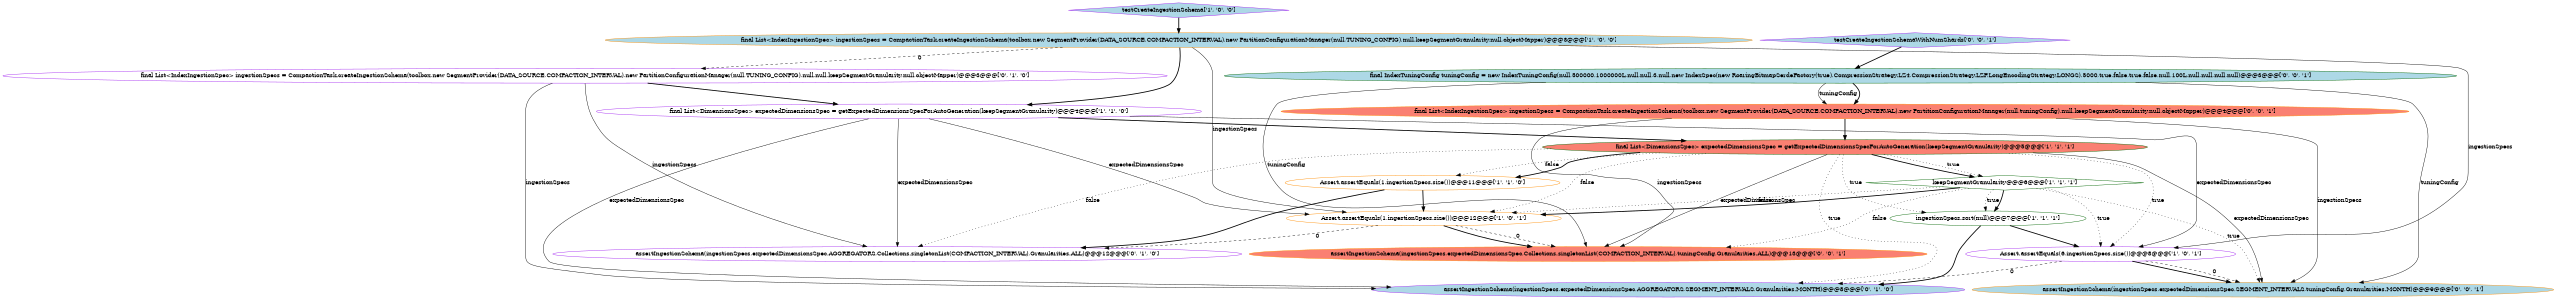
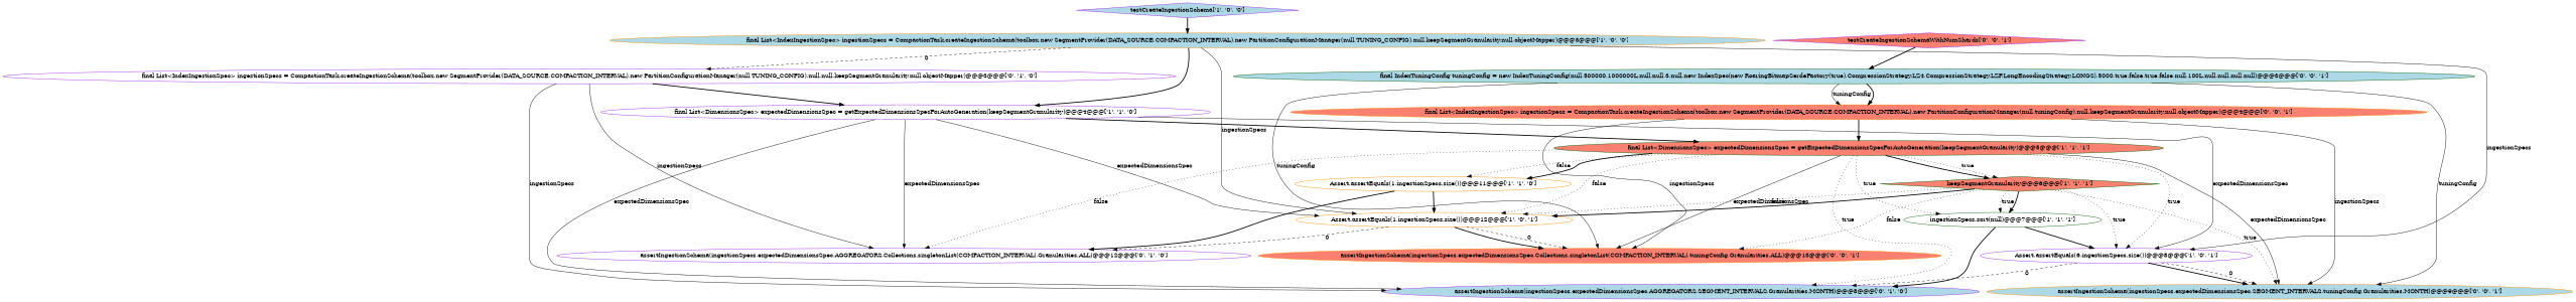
  digraph {
    node [color=purple fillcolor=white shape=ellipse style=filled]
    edge [style=bold]
    n1 [fillcolor=lightblue label="assertIngestionSchema(ingestionSpecs,expectedDimensionsSpec,AGGREGATORS,SEGMENT_INTERVALS,Granularities.MONTH)@@@8@@@['0', '1', '0']"]
    n2 [color=darkgreen fillcolor=salmon label="final List<DimensionsSpec> expectedDimensionsSpec = getExpectedDimensionsSpecForAutoGeneration(keepSegmentGranularity)@@@5@@@['1', '1', '1']"]
-   n3 [color=darkgreen label="keepSegmentGranularity@@@6@@@['1', '1', '1']" shape=diamond]
+   n3 [color=darkgreen fillcolor=salmon label="keepSegmentGranularity@@@6@@@['1', '1', '1']" shape=diamond]
    n4 [color=darkgreen label="ingestionSpecs.sort(null)@@@7@@@['1', '1', '1']"]
    n5 [color=darkorange label="Assert.assertEquals(1,ingestionSpecs.size())@@@11@@@['1', '1', '0']"]
    n6 [label="Assert.assertEquals(6,ingestionSpecs.size())@@@8@@@['1', '0', '1']"]
    n7 [color=darkorange label="Assert.assertEquals(1,ingestionSpecs.size())@@@12@@@['1', '0', '1']"]
    n8 [label="assertIngestionSchema(ingestionSpecs,expectedDimensionsSpec,AGGREGATORS,Collections.singletonList(COMPACTION_INTERVAL),Granularities.ALL)@@@12@@@['0', '1', '0']"]
    n9 [color=darkorange fillcolor=salmon label="assertIngestionSchema(ingestionSpecs,expectedDimensionsSpec,Collections.singletonList(COMPACTION_INTERVAL),tuningConfig,Granularities.ALL)@@@13@@@['0', '0', '1']"]
    n10 [color=darkorange fillcolor=lightblue label="assertIngestionSchema(ingestionSpecs,expectedDimensionsSpec,SEGMENT_INTERVALS,tuningConfig,Granularities.MONTH)@@@9@@@['0', '0', '1']"]
    n11 [label="final List<DimensionsSpec> expectedDimensionsSpec = getExpectedDimensionsSpecForAutoGeneration(keepSegmentGranularity)@@@4@@@['1', '1', '0']"]
    n12 [label="final List<IndexIngestionSpec> ingestionSpecs = CompactionTask.createIngestionSchema(toolbox,new SegmentProvider(DATA_SOURCE,COMPACTION_INTERVAL),new PartitionConfigurationManager(null,TUNING_CONFIG),null,null,keepSegmentGranularity,null,objectMapper)@@@3@@@['0', '1', '0']"]
    n13 [color=darkgreen fillcolor=lightblue label="final IndexTuningConfig tuningConfig = new IndexTuningConfig(null,500000,1000000L,null,null,3,null,new IndexSpec(new RoaringBitmapSerdeFactory(true),CompressionStrategy.LZ4,CompressionStrategy.LZF,LongEncodingStrategy.LONGS),5000,true,false,true,false,null,100L,null,null,null,null)@@@3@@@['0', '0', '1']"]
    n14 [color=darkorange fillcolor=salmon label="final List<IndexIngestionSpec> ingestionSpecs = CompactionTask.createIngestionSchema(toolbox,new SegmentProvider(DATA_SOURCE,COMPACTION_INTERVAL),new PartitionConfigurationManager(null,tuningConfig),null,keepSegmentGranularity,null,objectMapper)@@@4@@@['0', '0', '1']"]
    n15 [color=darkorange fillcolor=lightblue label="final List<IndexIngestionSpec> ingestionSpecs = CompactionTask.createIngestionSchema(toolbox,new SegmentProvider(DATA_SOURCE,COMPACTION_INTERVAL),new PartitionConfigurationManager(null,TUNING_CONFIG),null,keepSegmentGranularity,null,objectMapper)@@@3@@@['1', '0', '0']"]
-   n16 [fillcolor=lightblue label="testCreateIngestionSchemaWithNumShards['0', '0', '1']" shape=diamond]
+   n16 [fillcolor=salmon label="testCreateIngestionSchemaWithNumShards['0', '0', '1']" shape=diamond]
    n17 [fillcolor=lightblue label="testCreateIngestionSchema['1', '0', '0']" shape=diamond]
    n2 -> n1 [label=true style=dotted]
    n2 -> n3
    n2 -> n3 [label=true style=dotted]
    n2 -> n4 [label=true style=dotted]
    n2 -> n5 [label=false style=dotted]
    n2 -> n5
    n2 -> n6 [label=true style=dotted]
    n2 -> n7 [label=false style=dotted]
    n2 -> n8 [label=false style=dotted]
    n2 -> n9 [label=expectedDimensionsSpec style=solid]
    n2 -> n10 [label=expectedDimensionsSpec style=solid]
    n3 -> n4 [label=true style=dotted]
    n3 -> n4
    n3 -> n6 [label=true style=dotted]
    n3 -> n7 [label=false style=dotted]
    n3 -> n7
    n3 -> n9 [label=false style=dotted]
    n3 -> n10 [label=true style=dotted]
    n4 -> n1
    n4 -> n6
    n5 -> n7
    n5 -> n8
    n6 -> n1 [label=0 style=dashed]
    n6 -> n10
    n6 -> n10 [label=0 style=dashed]
    n7 -> n8 [label=0 style=dashed]
    n7 -> n9
    n7 -> n9 [label=0 style=dashed]
    n11 -> n1 [label=expectedDimensionsSpec style=solid]
    n11 -> n2
    n11 -> n6 [label=expectedDimensionsSpec style=solid]
    n11 -> n7 [label=expectedDimensionsSpec style=solid]
    n11 -> n8 [label=expectedDimensionsSpec style=solid]
    n12 -> n1 [label=ingestionSpecs style=solid]
    n12 -> n8 [label=ingestionSpecs style=solid]
    n12 -> n11
    n13 -> n9 [label=tuningConfig style=solid]
    n13 -> n10 [label=tuningConfig style=solid]
    n13 -> n14
    n13 -> n14 [label=tuningConfig style=solid]
    n14 -> n2
    n14 -> n9 [label=ingestionSpecs style=solid]
    n14 -> n10 [label=ingestionSpecs style=solid]
    n15 -> n6 [label=ingestionSpecs style=solid]
    n15 -> n7 [label=ingestionSpecs style=solid]
    n15 -> n11
    n15 -> n12 [label=0 style=dashed]
    n16 -> n13
    n17 -> n15
  }
